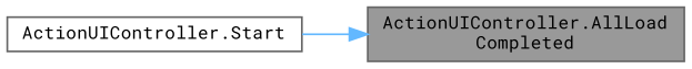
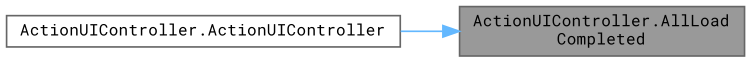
  digraph {
    rankdir=RL
    fontname="Roboto Mono"
    node [fontname="Roboto Mono" fontsize=10 shape=box style=filled]
    n1 [color=gray40 fillcolor=grey60 fontcolor=black height=0.2 label="ActionUIController.AllLoad\lCompleted" width=0.4]
-   n2 [color=grey40 fillcolor=white height=0.2 label="ActionUIController.Start" width=0.4]
+   n2 [color=grey40 fillcolor=white height=0.2 label="ActionUIController.ActionUIController" width=0.4]
    n1 -> n2 [color=steelblue1 dir=back fontname="Roboto Mono" fontsize=10 labelfontname=Helvetica labelfontsize=10 style=solid]
  }
